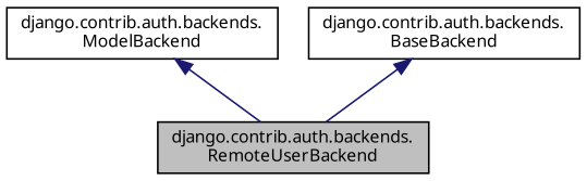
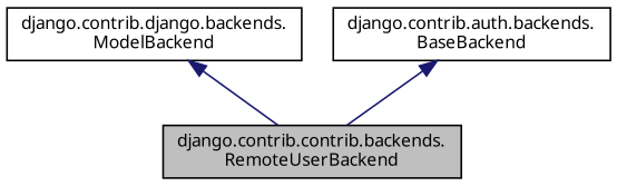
  digraph {
    fontname="Noto Sans"
    node [color=black fillcolor=white fontname="Noto Sans" fontsize=10 shape=record style=filled]
    edge [color=midnightblue dir=back fontname="Noto Sans" fontsize=10 labelfontname=Helvetica labelfontsize=10 style=solid]
-   n1 [fillcolor=grey75 fontcolor=black height=0.2 label="django.contrib.auth.backends.\lRemoteUserBackend" width=0.4]
-   n2 [height=0.2 label="django.contrib.auth.backends.\lModelBackend" width=0.4]
+   n1 [fillcolor=grey75 fontcolor=black height=0.2 label="django.contrib.contrib.backends.\lRemoteUserBackend" width=0.4]
+   n2 [height=0.2 label="django.contrib.django.backends.\lModelBackend" width=0.4]
    n3 [height=0.2 label="django.contrib.auth.backends.\lBaseBackend" width=0.4]
    n2 -> n1
    n3 -> n1
  }
